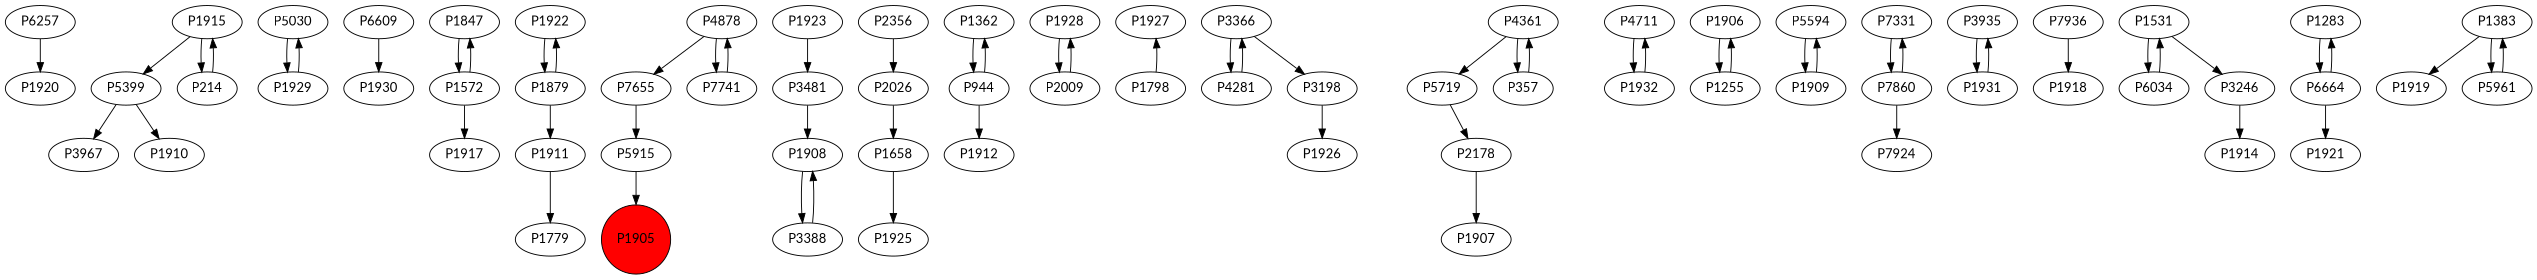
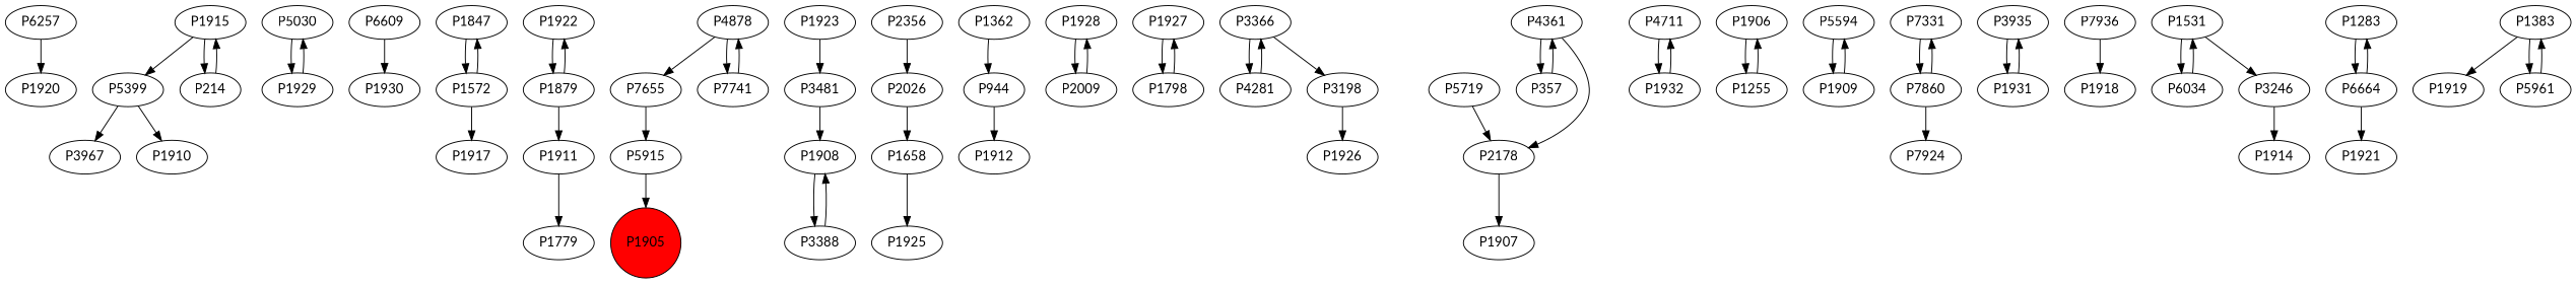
  digraph {
    fontname=Lato
    node [fontname=Lato]
    edge [fontname=Lato]
    P6257
    P1920
    P5399
    P3967
    P1910
    P1915
    n7 [label=P214]
    P5030
    P1929
    P6609
    P1930
    P1847
    P1572
    P1917
    P1922
    P1879
    P1911
    P1779
    P4878
    P7655
    P7741
    P5915
    P1905 [fillcolor=red shape=circle style=filled]
    P1908
    P3388
    P3481
    P1923
    P1658
    P1925
    P1362
    P944
    P1912
    P1928
    P2009
    P1927
    P1798
    P2356
    P2026
    P3366
    P4281
    P3198
    P1926
    P4361
    P5719
    P357
    P2178
    P1907
    P4711
    P1932
    P1906
    P1255
    P5594
    P1909
    P7331
    P7860
    n56 [label=P7924]
    P3935
    P1931
    P7936
    P1918
    P1531
    P6034
    P3246
    P1914
    P1283
    P6664
    P1921
    P1383
    P1919
    P5961
    P6257 -> P1920
    P5399 -> P3967
    P5399 -> P1910
    P1915 -> P5399
    P1915 -> n7
    n7 -> P1915
    P5030 -> P1929
    P1929 -> P5030
    P6609 -> P1930
    P1847 -> P1572
    P1572 -> P1847
    P1572 -> P1917
    P1922 -> P1879
    P1879 -> P1922
    P1879 -> P1911
    P1911 -> P1779
    P4878 -> P7655
    P4878 -> P7741
    P7655 -> P5915
    P7741 -> P4878
    P5915 -> P1905
    P1908 -> P3388
    P3388 -> P1908
    P3481 -> P1908
    P1923 -> P3481
    P1658 -> P1925
    P1362 -> P944
-   P944 -> P1362
    P944 -> P1912
    P1928 -> P2009
    P2009 -> P1928
+   P1927 -> P1798
    P1798 -> P1927
    P2356 -> P2026
    P2026 -> P1658
    P3366 -> P4281
    P3366 -> P3198
    P4281 -> P3366
    P3198 -> P1926
-   P4361 -> P5719
+   P4361 -> P2178
    P4361 -> P357
    P5719 -> P2178
    P357 -> P4361
    P2178 -> P1907
    P4711 -> P1932
    P1932 -> P4711
    P1906 -> P1255
    P1255 -> P1906
    P5594 -> P1909
    P1909 -> P5594
    P7331 -> P7860
    P7860 -> P7331
    P7860 -> n56
    P3935 -> P1931
    P1931 -> P3935
    P7936 -> P1918
    P1531 -> P6034
    P1531 -> P3246
    P6034 -> P1531
    P3246 -> P1914
    P1283 -> P6664
    P6664 -> P1283
    P6664 -> P1921
    P1383 -> P1919
    P1383 -> P5961
    P5961 -> P1383
  }
